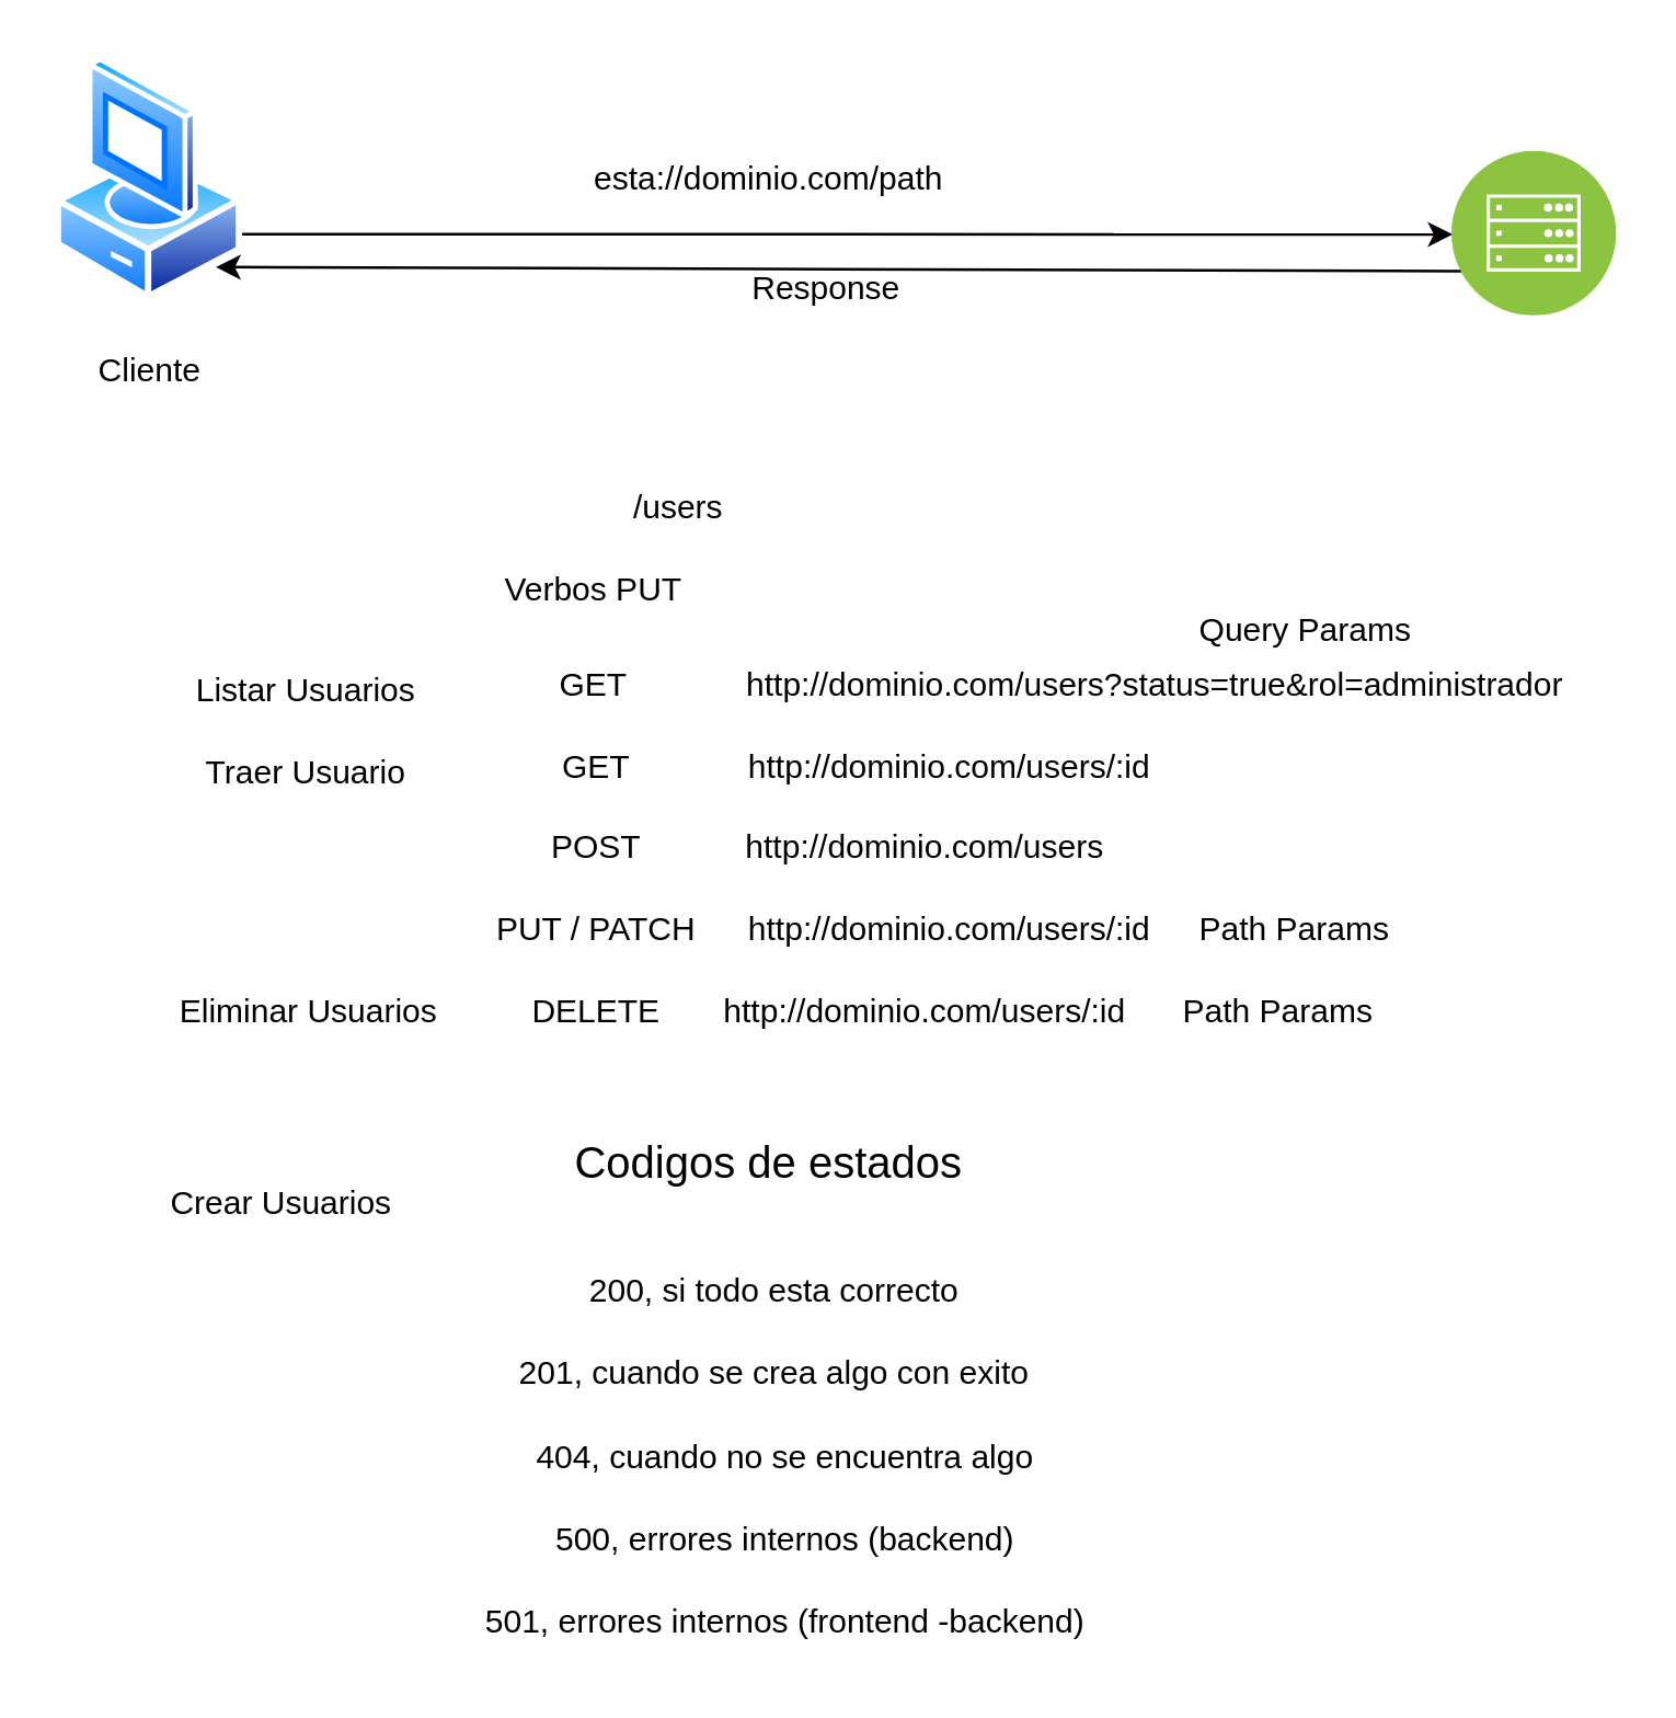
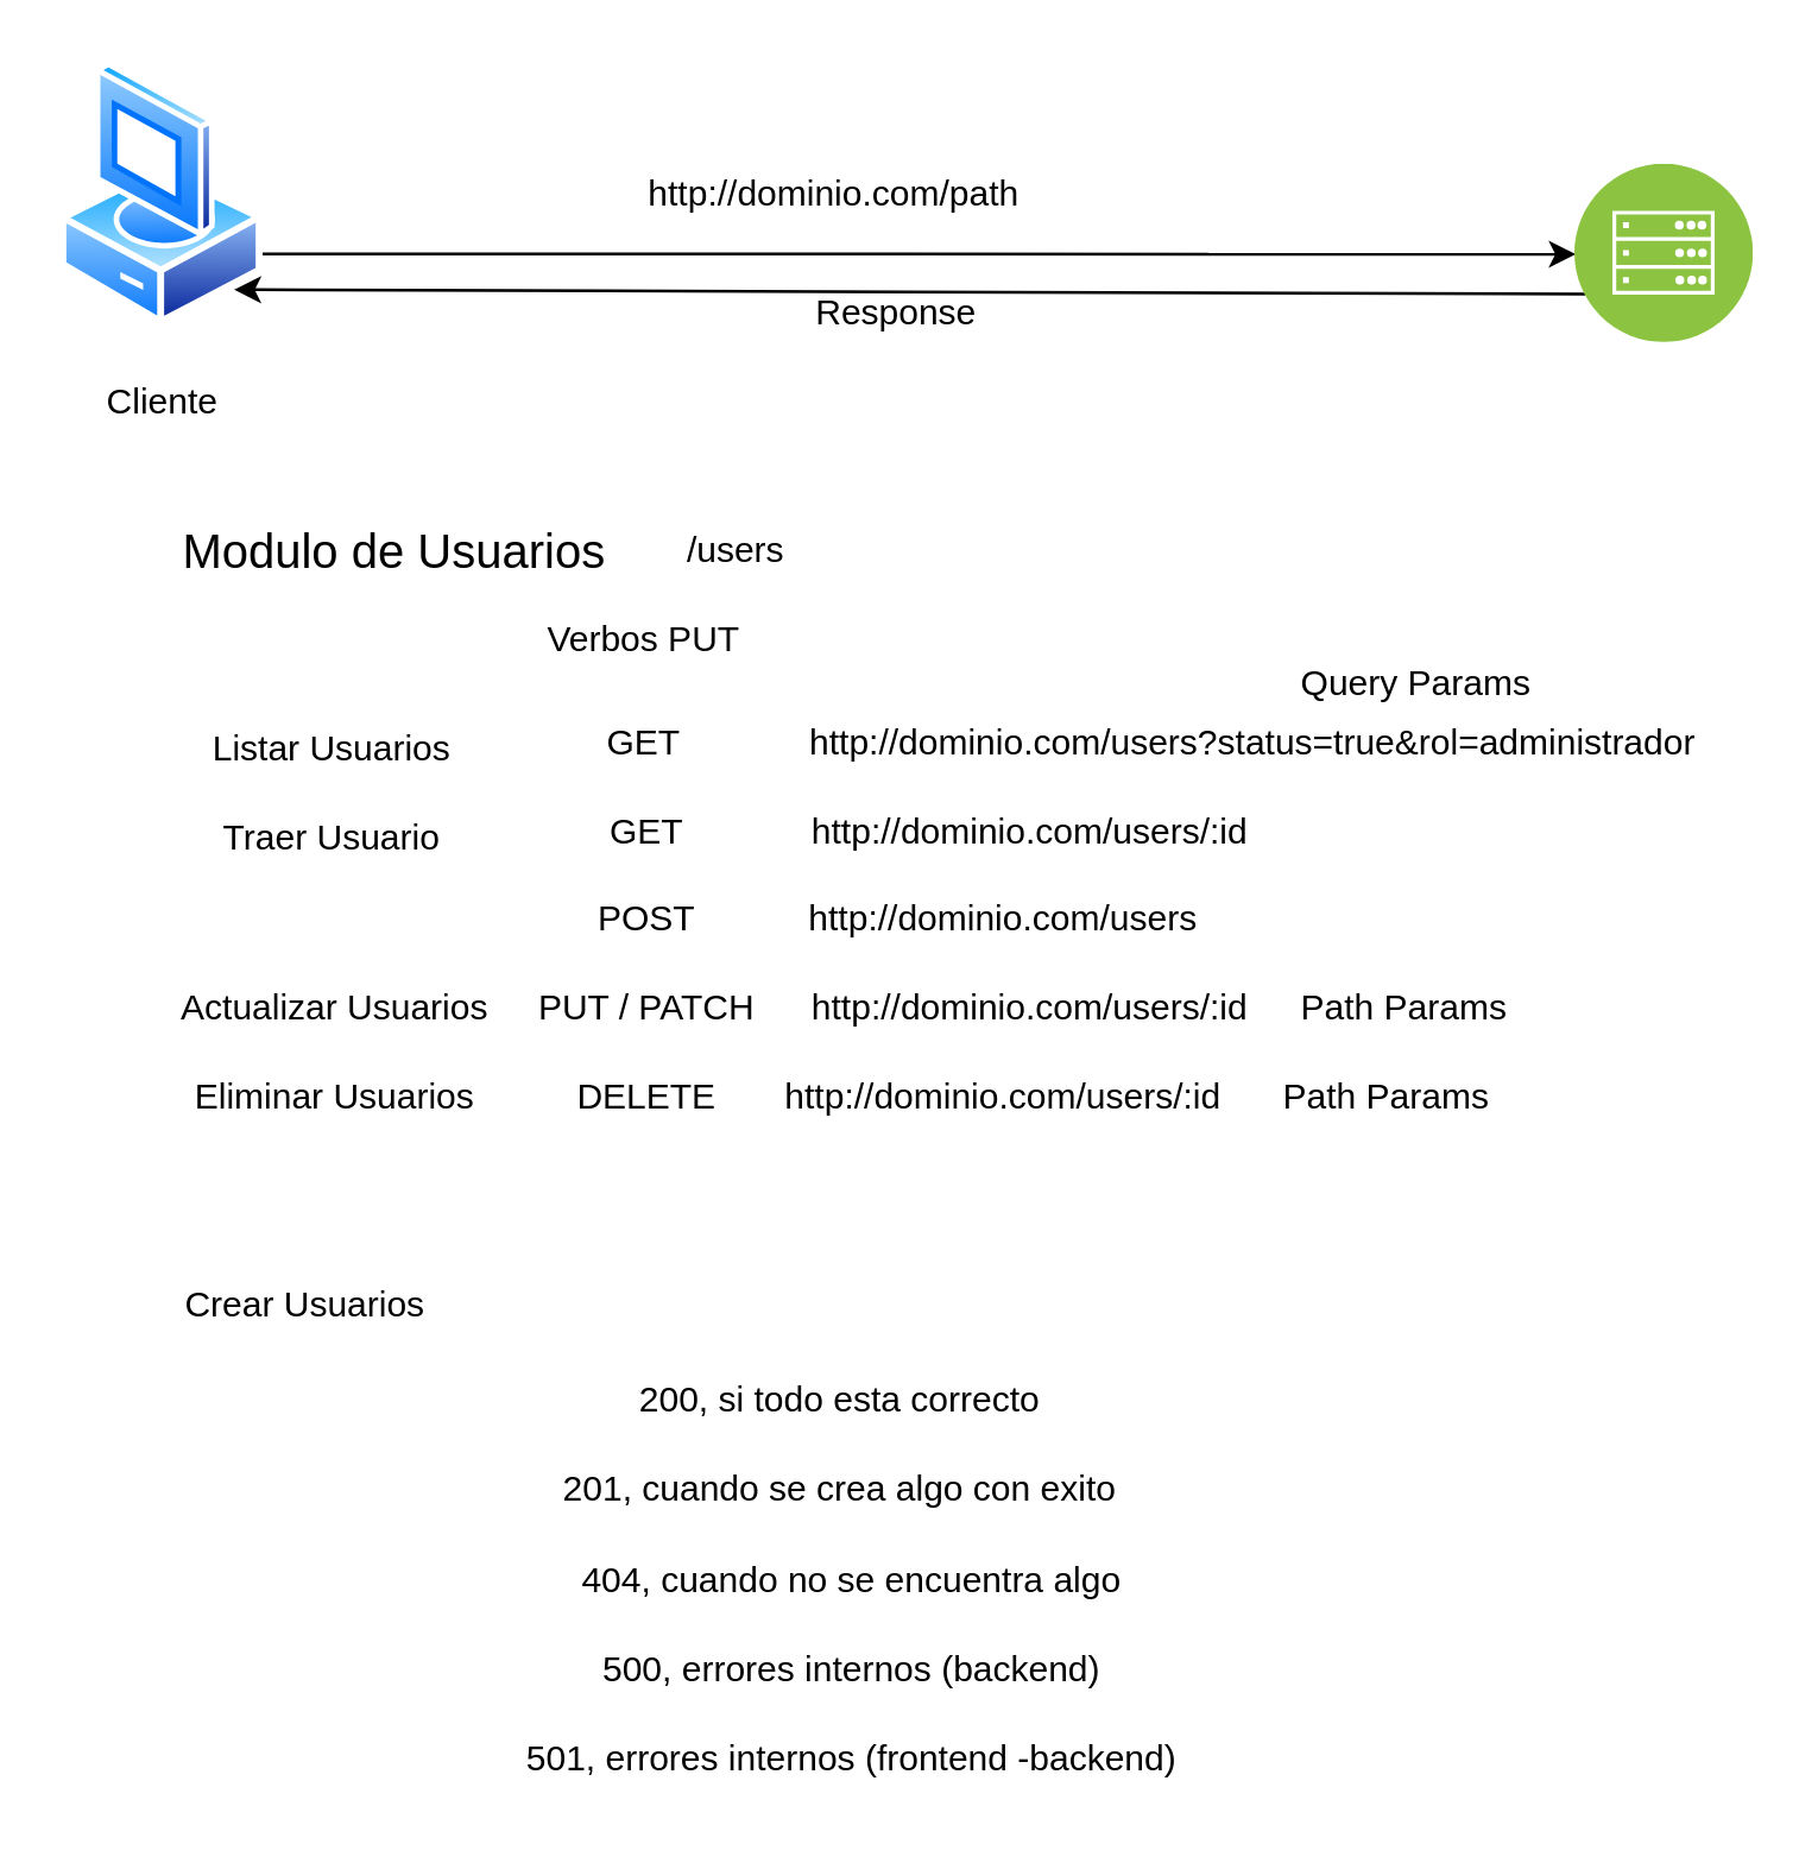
  <mxCell id="0" />
  <mxCell id="1" parent="0" />
  <mxCell id="2" style="edgeStyle=none;html=1;exitX=1;exitY=0.75;exitDx=0;exitDy=0;entryX=0;entryY=0.5;entryDx=0;entryDy=0;" parent="1" source="3" target="6" edge="1"><mxGeometry relative="1" as="geometry" /></mxCell>
  <mxCell id="3" value="" style="aspect=fixed;perimeter=ellipsePerimeter;html=1;align=center;shadow=0;dashed=0;spacingTop=3;image;image=img/lib/active_directory/vista_client.svg;" parent="1" vertex="1"><mxGeometry x="20" y="20" width="68.4" height="90" as="geometry" /></mxCell>
  <mxCell id="4" value="Cliente" style="text;html=1;align=center;verticalAlign=middle;resizable=0;points=[];autosize=1;strokeColor=none;fillColor=none;" parent="1" vertex="1"><mxGeometry x="29.2" y="125" width="50" height="20" as="geometry" /></mxCell>
  <mxCell id="5" style="edgeStyle=none;html=1;exitX=0;exitY=0.75;exitDx=0;exitDy=0;entryX=1;entryY=1;entryDx=0;entryDy=0;" parent="1" source="6" target="3" edge="1"><mxGeometry relative="1" as="geometry" /></mxCell>
  <mxCell id="6" value="" style="aspect=fixed;perimeter=ellipsePerimeter;html=1;align=center;shadow=0;dashed=0;fontColor=#4277BB;labelBackgroundColor=#ffffff;fontSize=12;spacingTop=3;image;image=img/lib/ibm/infrastructure/mobile_backend.svg;" parent="1" vertex="1"><mxGeometry x="530" y="55" width="60" height="60" as="geometry" /></mxCell>
- <mxCell id="7" value="esta://dominio.com/path" style="text;html=1;align=center;verticalAlign=middle;resizable=0;points=[];autosize=1;strokeColor=none;fillColor=none;" parent="1" vertex="1"><mxGeometry x="210" y="55" width="140" height="20" as="geometry" /></mxCell>
+ <mxCell id="7" value="http://dominio.com/path" style="text;html=1;align=center;verticalAlign=middle;resizable=0;points=[];autosize=1;strokeColor=none;fillColor=none;" parent="1" vertex="1"><mxGeometry x="210" y="55" width="140" height="20" as="geometry" /></mxCell>
  <mxCell id="8" value="Verbos PUT" style="text;html=1;align=center;verticalAlign=middle;resizable=0;points=[];autosize=1;strokeColor=none;fillColor=none;" parent="1" vertex="1"><mxGeometry x="171" y="205" width="90" height="20" as="geometry" /></mxCell>
  <mxCell id="9" value="GET" style="text;html=1;align=center;verticalAlign=middle;resizable=0;points=[];autosize=1;strokeColor=none;fillColor=none;" parent="1" vertex="1"><mxGeometry x="196" y="240" width="40" height="20" as="geometry" /></mxCell>
  <mxCell id="10" value="http://dominio.com/users?status=true&amp;amp;rol=administrador" style="text;html=1;align=center;verticalAlign=middle;resizable=0;points=[];autosize=1;strokeColor=none;fillColor=none;" parent="1" vertex="1"><mxGeometry x="266" y="240" width="310" height="20" as="geometry" /></mxCell>
+ <mxCell id="11" value="&lt;font style=&quot;font-size: 16px&quot;&gt;Modulo de Usuarios&lt;/font&gt;" style="text;html=1;align=center;verticalAlign=middle;resizable=0;points=[];autosize=1;strokeColor=none;fillColor=none;" parent="1" vertex="1"><mxGeometry x="51.8" y="175" width="160" height="20" as="geometry" /></mxCell>
  <mxCell id="12" value="&lt;font style=&quot;font-size: 12px&quot;&gt;Listar Usuarios&lt;/font&gt;" style="text;html=1;align=center;verticalAlign=middle;resizable=0;points=[];autosize=1;strokeColor=none;fillColor=none;fontSize=16;" parent="1" vertex="1"><mxGeometry x="61" y="235" width="100" height="30" as="geometry" /></mxCell>
  <mxCell id="13" value="/users" style="text;html=1;align=center;verticalAlign=middle;resizable=0;points=[];autosize=1;strokeColor=none;fillColor=none;fontSize=12;" parent="1" vertex="1"><mxGeometry x="221.8" y="175" width="50" height="20" as="geometry" /></mxCell>
  <mxCell id="14" value="Query Params" style="text;html=1;align=center;verticalAlign=middle;resizable=0;points=[];autosize=1;strokeColor=none;fillColor=none;fontSize=12;" parent="1" vertex="1"><mxGeometry x="431" y="220" width="90" height="20" as="geometry" /></mxCell>
  <mxCell id="15" value="Crear Usuarios" style="text;html=1;align=center;verticalAlign=middle;resizable=0;points=[];autosize=1;strokeColor=none;fillColor=none;fontSize=12;" parent="1" vertex="1"><mxGeometry x="51.8" y="429" width="100" height="20" as="geometry" /></mxCell>
  <mxCell id="16" value="POST" style="text;html=1;align=center;verticalAlign=middle;resizable=0;points=[];autosize=1;strokeColor=none;fillColor=none;" parent="1" vertex="1"><mxGeometry x="191.8" y="299" width="50" height="20" as="geometry" /></mxCell>
  <mxCell id="17" value="http://dominio.com/users" style="text;html=1;align=center;verticalAlign=middle;resizable=0;points=[];autosize=1;strokeColor=none;fillColor=none;" parent="1" vertex="1"><mxGeometry x="261.8" y="299" width="150" height="20" as="geometry" /></mxCell>
+ <mxCell id="18" value="Actualizar Usuarios" style="text;html=1;align=center;verticalAlign=middle;resizable=0;points=[];autosize=1;strokeColor=none;fillColor=none;fontSize=12;" parent="1" vertex="1"><mxGeometry x="51.8" y="329" width="120" height="20" as="geometry" /></mxCell>
  <mxCell id="19" value="PUT / PATCH" style="text;html=1;align=center;verticalAlign=middle;resizable=0;points=[];autosize=1;strokeColor=none;fillColor=none;" parent="1" vertex="1"><mxGeometry x="171.8" y="329" width="90" height="20" as="geometry" /></mxCell>
  <mxCell id="20" value="http://dominio.com/users/:id" style="text;html=1;align=center;verticalAlign=middle;resizable=0;points=[];autosize=1;strokeColor=none;fillColor=none;" parent="1" vertex="1"><mxGeometry x="265.8" y="329" width="160" height="20" as="geometry" /></mxCell>
  <mxCell id="21" value="Path Params" style="text;html=1;align=center;verticalAlign=middle;resizable=0;points=[];autosize=1;strokeColor=none;fillColor=none;fontSize=12;" parent="1" vertex="1"><mxGeometry x="431.8" y="329" width="80" height="20" as="geometry" /></mxCell>
  <mxCell id="22" value="Eliminar Usuarios" style="text;html=1;align=center;verticalAlign=middle;resizable=0;points=[];autosize=1;strokeColor=none;fillColor=none;fontSize=12;" parent="1" vertex="1"><mxGeometry x="56.8" y="359" width="110" height="20" as="geometry" /></mxCell>
  <mxCell id="23" value="DELETE" style="text;html=1;align=center;verticalAlign=middle;resizable=0;points=[];autosize=1;strokeColor=none;fillColor=none;" parent="1" vertex="1"><mxGeometry x="186.8" y="359" width="60" height="20" as="geometry" /></mxCell>
  <mxCell id="24" value="http://dominio.com/users/:id" style="text;html=1;align=center;verticalAlign=middle;resizable=0;points=[];autosize=1;strokeColor=none;fillColor=none;" parent="1" vertex="1"><mxGeometry x="256.8" y="359" width="160" height="20" as="geometry" /></mxCell>
  <mxCell id="25" value="Path Params" style="text;html=1;align=center;verticalAlign=middle;resizable=0;points=[];autosize=1;strokeColor=none;fillColor=none;fontSize=12;" parent="1" vertex="1"><mxGeometry x="425.8" y="359" width="80" height="20" as="geometry" /></mxCell>
  <mxCell id="26" value="Response" style="text;html=1;align=center;verticalAlign=middle;resizable=0;points=[];autosize=1;strokeColor=none;fillColor=none;" parent="1" vertex="1"><mxGeometry x="266" y="95" width="70" height="20" as="geometry" /></mxCell>
  <mxCell id="27" value="&lt;font style=&quot;font-size: 12px&quot;&gt;Traer Usuario&lt;/font&gt;" style="text;html=1;align=center;verticalAlign=middle;resizable=0;points=[];autosize=1;strokeColor=none;fillColor=none;fontSize=16;" parent="1" vertex="1"><mxGeometry x="66" y="265" width="90" height="30" as="geometry" /></mxCell>
  <mxCell id="28" value="GET" style="text;html=1;align=center;verticalAlign=middle;resizable=0;points=[];autosize=1;strokeColor=none;fillColor=none;" parent="1" vertex="1"><mxGeometry x="196.8" y="270" width="40" height="20" as="geometry" /></mxCell>
  <mxCell id="29" value="http://dominio.com/users/:id" style="text;html=1;align=center;verticalAlign=middle;resizable=0;points=[];autosize=1;strokeColor=none;fillColor=none;" parent="1" vertex="1"><mxGeometry x="265.8" y="270" width="160" height="20" as="geometry" /></mxCell>
- <mxCell id="30" value="&lt;font style=&quot;font-size: 16px&quot;&gt;Codigos de estados&lt;/font&gt;" style="text;html=1;align=center;verticalAlign=middle;resizable=0;points=[];autosize=1;strokeColor=none;fillColor=none;" vertex="1" parent="1"><mxGeometry x="200" y="414" width="160" height="20" as="geometry" /></mxCell>
  <mxCell id="31" value="&lt;font style=&quot;font-size: 12px&quot;&gt;200, si todo esta correcto&lt;/font&gt;" style="text;html=1;align=center;verticalAlign=middle;resizable=0;points=[];autosize=1;strokeColor=none;fillColor=none;fontSize=16;" vertex="1" parent="1"><mxGeometry x="206.8" y="454" width="150" height="30" as="geometry" /></mxCell>
  <mxCell id="32" value="&lt;font style=&quot;font-size: 12px&quot;&gt;201, cuando se crea algo con exito&lt;/font&gt;" style="text;html=1;align=center;verticalAlign=middle;resizable=0;points=[];autosize=1;strokeColor=none;fillColor=none;fontSize=16;" vertex="1" parent="1"><mxGeometry x="181.8" y="484" width="200" height="30" as="geometry" /></mxCell>
  <mxCell id="33" value="&lt;font style=&quot;font-size: 12px&quot;&gt;404, cuando no se encuentra algo&lt;/font&gt;" style="text;html=1;align=center;verticalAlign=middle;resizable=0;points=[];autosize=1;strokeColor=none;fillColor=none;fontSize=16;" vertex="1" parent="1"><mxGeometry x="186" y="515" width="200" height="30" as="geometry" /></mxCell>
  <mxCell id="34" value="&lt;font style=&quot;font-size: 12px&quot;&gt;500, errores internos (backend)&lt;/font&gt;" style="text;html=1;align=center;verticalAlign=middle;resizable=0;points=[];autosize=1;strokeColor=none;fillColor=none;fontSize=16;" vertex="1" parent="1"><mxGeometry x="196" y="545" width="180" height="30" as="geometry" /></mxCell>
  <mxCell id="35" value="&lt;font style=&quot;font-size: 12px&quot;&gt;501, errores internos (frontend -backend)&lt;/font&gt;" style="text;html=1;align=center;verticalAlign=middle;resizable=0;points=[];autosize=1;strokeColor=none;fillColor=none;fontSize=16;" vertex="1" parent="1"><mxGeometry x="171" y="575" width="230" height="30" as="geometry" /></mxCell>
